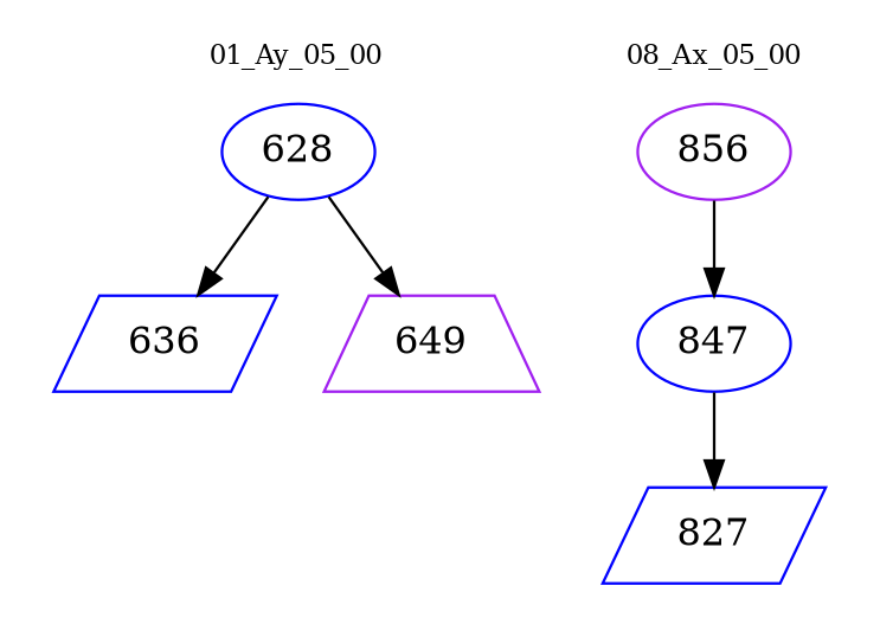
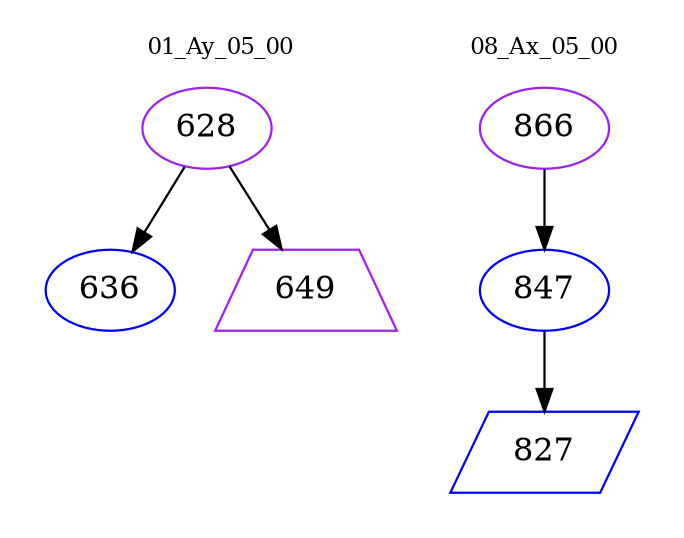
  digraph {
    node [color=blue shape=ellipse]
    edge [color=black]
-   n1 [label=628]
-   n2 [label=636 shape=parallelogram]
+   n1 [color=purple label=628]
+   n2 [label=636]
    n3 [color=purple label=649 shape=trapezium]
    n4 [label=847]
-   n5 [color=purple label=856]
+   n5 [color=purple label=866]
    n6 [label=827 shape=parallelogram]
    subgraph cluster_1 {
      color=white
      fontsize=10
      label="01_Ay_05_00"
      n1
      n2
      n3
    }
    subgraph cluster_2 {
      color=white
      fontsize=10
      label="08_Ax_05_00"
      n4
      n5
      n6
    }
    n1 -> n2
    n1 -> n3
    n4 -> n6
    n5 -> n4
  }
